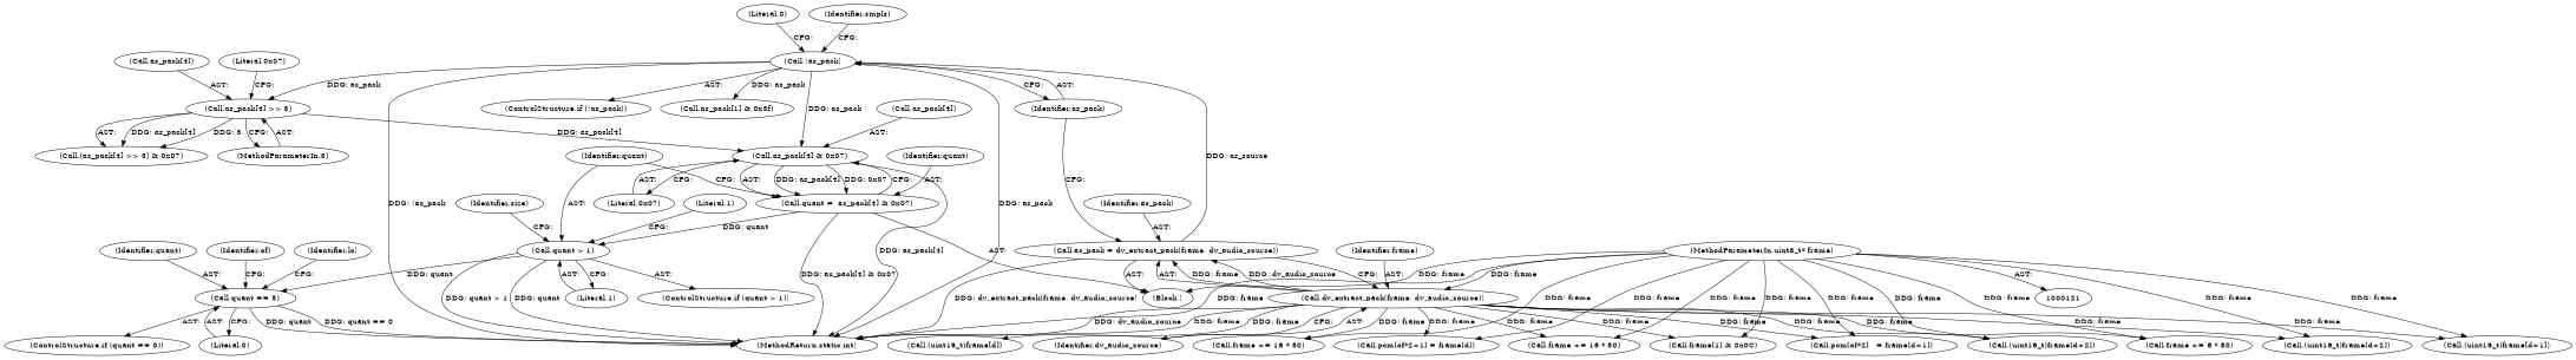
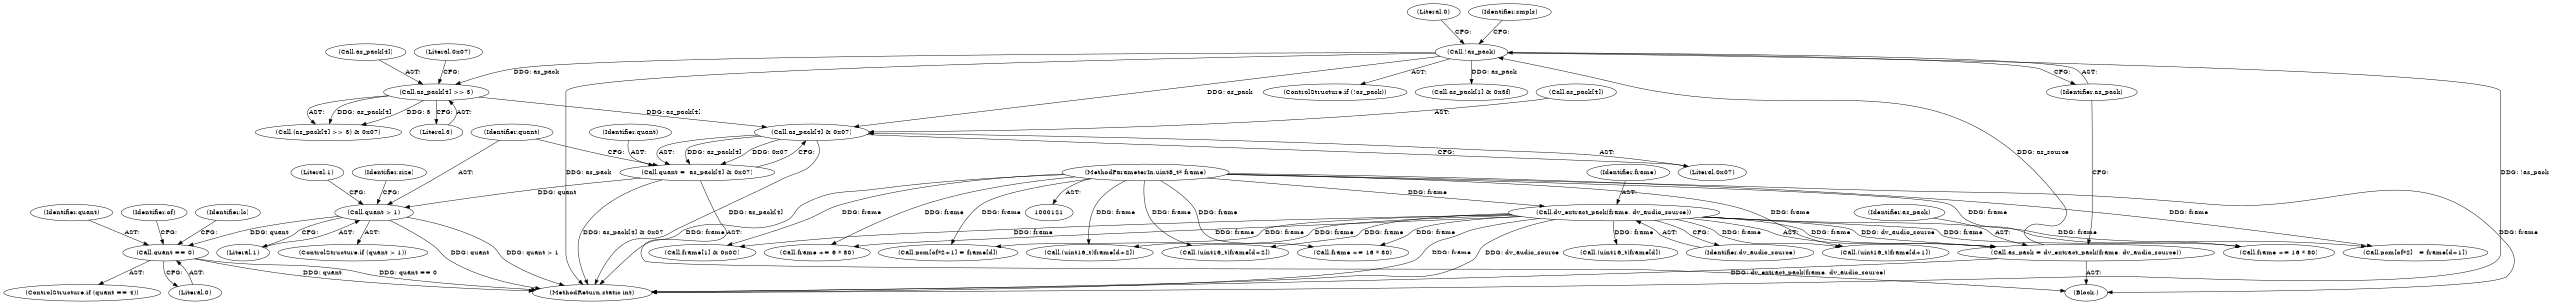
  digraph {
    n1 [label="(Call,as_pack[4] & 0x07)"]
    n2 [label="(Call,quant =  as_pack[4] & 0x07)"]
    n3 [label="(MethodReturn,static int)"]
    n4 [label="(Literal,0x07)"]
    n5 [label="(Block,)"]
    n6 [label="(Call,quant > 1)"]
    n7 [label="(Call,!as_pack)"]
    n8 [label="(Call,as_pack[4] >> 3)"]
    n9 [label="(ControlStructure,if (!as_pack))"]
    n10 [label="(Call,as_pack[1] & 0x3f)"]
    n11 [label="(Identifier,as_pack)"]
    n12 [label="(Call,(as_pack[4] >> 3) & 0x07)"]
-   n13 [label="(MethodParameterIn,3)"]
+   n13 [label="(Literal,3)"]
    n14 [label="(Call,as_pack = dv_extract_pack(frame, dv_audio_source))"]
    n15 [label="(Call,dv_extract_pack(frame, dv_audio_source))"]
    n16 [label="(Call,(uint16_t)frame[d+2])"]
    n17 [label="(Call,frame += 16 * 80)"]
    n18 [label="(Call,pcm[of*2]   = frame[d+1])"]
    n19 [label="(Call,(uint16_t)frame[d])"]
    n20 [label="(Call,(uint16_t)frame[d+1])"]
    n21 [label="(Call,frame += 16 * 80)"]
    n22 [label="(Call,frame[1] & 0x0C)"]
    n23 [label="(Call,frame += 6 * 80)"]
    n24 [label="(Call,pcm[of*2+1] = frame[d])"]
    n25 [label="(Identifier,dv_audio_source)"]
    n26 [label="(Call,(uint16_t)frame[d+2])"]
    n27 [label="(MethodParameterIn,uint8_t* frame)"]
    1000121
-   n29 [label="(Call,quant == 5)"]
+   n29 [label="(Call,quant == 0)"]
    n30 [label="(Literal,1)"]
    n31 [label="(ControlStructure,if (quant > 1))"]
-   n32 [label="(ControlStructure,if (quant == 0))"]
+   n32 [label="(ControlStructure,if (quant == 4))"]
    n33 [label="(Literal,0)"]
    n34 [label="(Literal,0)"]
    n35 [label="(Identifier,quant)"]
    n36 [label="(Call,as_pack[4])"]
    n37 [label="(Identifier,smpls)"]
    n38 [label="(Literal,1)"]
    n39 [label="(Identifier,lc)"]
    n40 [label="(Identifier,size)"]
    n41 [label="(Identifier,quant)"]
    n42 [label="(Call,as_pack[4])"]
    n43 [label="(Literal,0x07)"]
    n44 [label="(Identifier,of)"]
    n45 [label="(Identifier,as_pack)"]
    n46 [label="(Identifier,quant)"]
    n47 [label="(Identifier,frame)"]
    n1 -> n2 [label="AST: "]
    n1 -> n2 [label="DDG: as_pack[4]"]
    n1 -> n2 [label="DDG: 0x07"]
    n1 -> n3 [label="DDG: as_pack[4]"]
    n1 -> n4 [label="CFG: "]
    n2 -> n1 [label="CFG: "]
    n2 -> n3 [label="DDG: as_pack[4] & 0x07"]
    n2 -> n5 [label="AST: "]
    n2 -> n6 [label="DDG: quant"]
    n4 -> n1 [label="AST: "]
    n6 -> n3 [label="DDG: quant"]
    n6 -> n3 [label="DDG: quant > 1"]
    n6 -> n29 [label="DDG: quant"]
    n6 -> n30 [label="CFG: "]
    n6 -> n31 [label="AST: "]
    n7 -> n1 [label="DDG: as_pack"]
    n7 -> n3 [label="DDG: as_pack"]
    n7 -> n3 [label="DDG: !as_pack"]
    n7 -> n8 [label="DDG: as_pack"]
    n7 -> n9 [label="AST: "]
    n7 -> n10 [label="DDG: as_pack"]
    n7 -> n11 [label="CFG: "]
    n8 -> n1 [label="DDG: as_pack[4]"]
    n8 -> n12 [label="AST: "]
    n8 -> n12 [label="DDG: as_pack[4]"]
    n8 -> n12 [label="DDG: 3"]
    n8 -> n13 [label="CFG: "]
    n11 -> n7 [label="AST: "]
    n11 -> n14 [label="CFG: "]
    n13 -> n8 [label="AST: "]
    n14 -> n3 [label="DDG: dv_extract_pack(frame, dv_audio_source)"]
    n14 -> n5 [label="AST: "]
    n14 -> n7 [label="DDG: as_source"]
-   n14 -> n15 [label="CFG: "]
    n15 -> n3 [label="DDG: frame"]
    n15 -> n3 [label="DDG: dv_audio_source"]
    n15 -> n14 [label="AST: "]
    n15 -> n14 [label="DDG: frame"]
    n15 -> n14 [label="DDG: dv_audio_source"]
    n15 -> n16 [label="DDG: frame"]
    n15 -> n17 [label="DDG: frame"]
    n15 -> n18 [label="DDG: frame"]
    n15 -> n19 [label="DDG: frame"]
    n15 -> n20 [label="DDG: frame"]
    n15 -> n21 [label="DDG: frame"]
    n15 -> n22 [label="DDG: frame"]
    n15 -> n23 [label="DDG: frame"]
    n15 -> n24 [label="DDG: frame"]
    n15 -> n25 [label="CFG: "]
    n15 -> n26 [label="DDG: frame"]
    n25 -> n15 [label="AST: "]
    n27 -> n3 [label="DDG: frame"]
    n27 -> n5 [label="DDG: frame"]
    n27 -> n15 [label="DDG: frame"]
    n27 -> n16 [label="DDG: frame"]
    n27 -> n17 [label="DDG: frame"]
    n27 -> n18 [label="DDG: frame"]
    n27 -> n20 [label="DDG: frame"]
    n27 -> n21 [label="DDG: frame"]
    n27 -> n22 [label="DDG: frame"]
    n27 -> n23 [label="DDG: frame"]
    n27 -> n24 [label="DDG: frame"]
    n27 -> n26 [label="DDG: frame"]
    n27 -> 1000121 [label="AST: "]
    n29 -> n3 [label="DDG: quant"]
    n29 -> n3 [label="DDG: quant == 0"]
    n29 -> n32 [label="AST: "]
    n29 -> n33 [label="CFG: "]
    n30 -> n6 [label="AST: "]
    n33 -> n29 [label="AST: "]
    n34 -> n7 [label="CFG: "]
    n35 -> n2 [label="CFG: "]
    n35 -> n6 [label="AST: "]
    n36 -> n8 [label="AST: "]
    n37 -> n7 [label="CFG: "]
    n38 -> n6 [label="CFG: "]
    n39 -> n29 [label="CFG: "]
    n40 -> n6 [label="CFG: "]
    n41 -> n29 [label="AST: "]
    n42 -> n1 [label="AST: "]
    n43 -> n8 [label="CFG: "]
    n44 -> n29 [label="CFG: "]
    n45 -> n14 [label="AST: "]
    n46 -> n2 [label="AST: "]
    n47 -> n15 [label="AST: "]
  }
